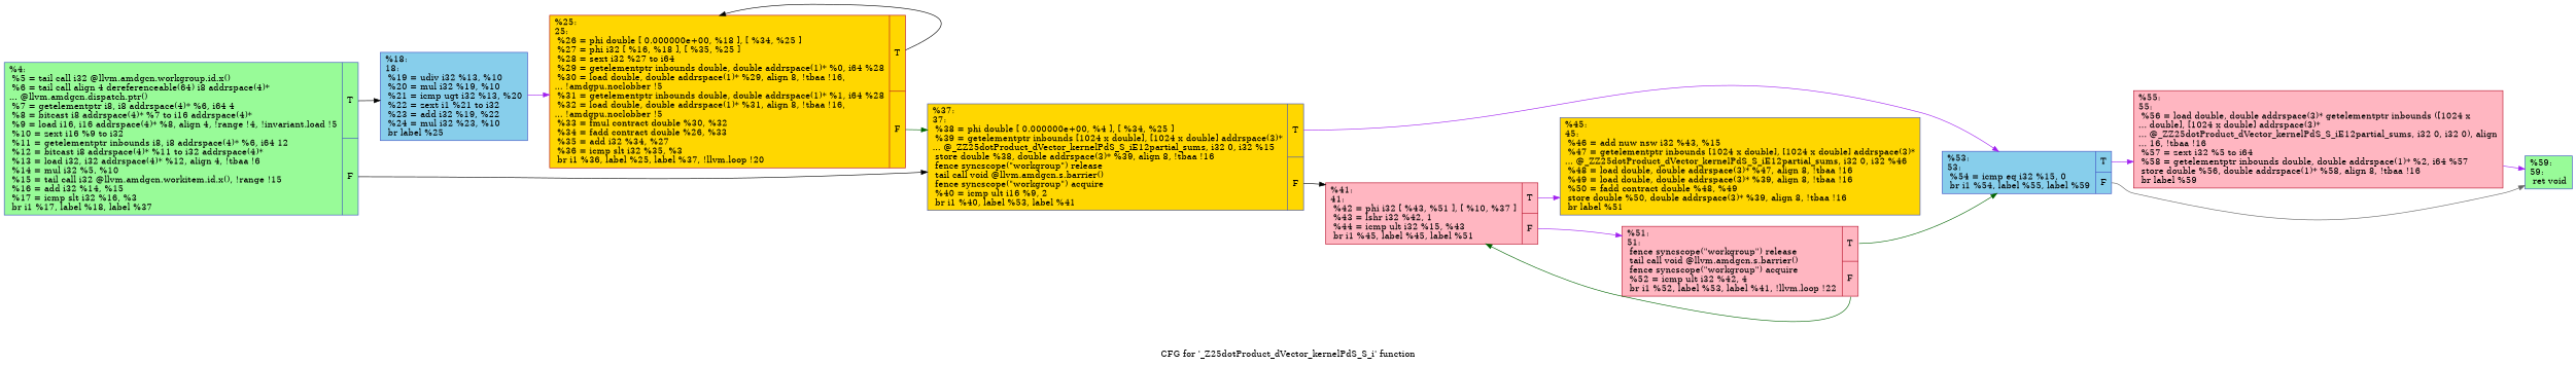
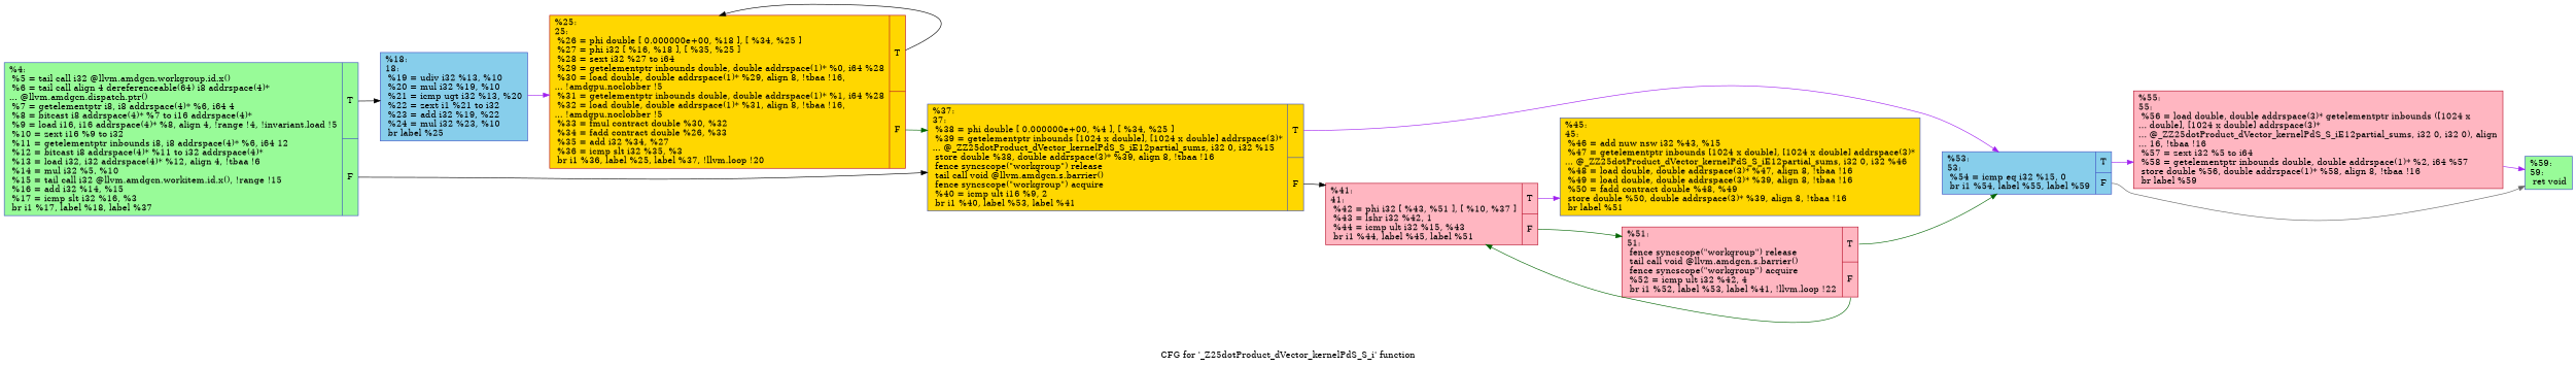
  digraph {
    label="CFG for '_Z25dotProduct_dVector_kernelPdS_S_i' function"
    rankdir=LR
    node [color="#3d50c3ff" fillcolor=gold shape=record style=filled]
    edge [color=purple tailport=s0]
    n1 [fillcolor=palegreen label="{%4:\l  %5 = tail call i32 @llvm.amdgcn.workgroup.id.x()\l  %6 = tail call align 4 dereferenceable(64) i8 addrspace(4)*\l... @llvm.amdgcn.dispatch.ptr()\l  %7 = getelementptr i8, i8 addrspace(4)* %6, i64 4\l  %8 = bitcast i8 addrspace(4)* %7 to i16 addrspace(4)*\l  %9 = load i16, i16 addrspace(4)* %8, align 4, !range !4, !invariant.load !5\l  %10 = zext i16 %9 to i32\l  %11 = getelementptr inbounds i8, i8 addrspace(4)* %6, i64 12\l  %12 = bitcast i8 addrspace(4)* %11 to i32 addrspace(4)*\l  %13 = load i32, i32 addrspace(4)* %12, align 4, !tbaa !6\l  %14 = mul i32 %5, %10\l  %15 = tail call i32 @llvm.amdgcn.workitem.id.x(), !range !15\l  %16 = add i32 %14, %15\l  %17 = icmp slt i32 %16, %3\l  br i1 %17, label %18, label %37\l|{<s0>T|<s1>F}}"]
    n2 [fillcolor=skyblue label="{%18:\l18:                                               \l  %19 = udiv i32 %13, %10\l  %20 = mul i32 %19, %10\l  %21 = icmp ugt i32 %13, %20\l  %22 = zext i1 %21 to i32\l  %23 = add i32 %19, %22\l  %24 = mul i32 %23, %10\l  br label %25\l}"]
    n3 [label="{%37:\l37:                                               \l  %38 = phi double [ 0.000000e+00, %4 ], [ %34, %25 ]\l  %39 = getelementptr inbounds [1024 x double], [1024 x double] addrspace(3)*\l... @_ZZ25dotProduct_dVector_kernelPdS_S_iE12partial_sums, i32 0, i32 %15\l  store double %38, double addrspace(3)* %39, align 8, !tbaa !16\l  fence syncscope(\"workgroup\") release\l  tail call void @llvm.amdgcn.s.barrier()\l  fence syncscope(\"workgroup\") acquire\l  %40 = icmp ult i16 %9, 2\l  br i1 %40, label %53, label %41\l|{<s0>T|<s1>F}}"]
    n4 [color="#b70d28ff" label="{%25:\l25:                                               \l  %26 = phi double [ 0.000000e+00, %18 ], [ %34, %25 ]\l  %27 = phi i32 [ %16, %18 ], [ %35, %25 ]\l  %28 = sext i32 %27 to i64\l  %29 = getelementptr inbounds double, double addrspace(1)* %0, i64 %28\l  %30 = load double, double addrspace(1)* %29, align 8, !tbaa !16,\l... !amdgpu.noclobber !5\l  %31 = getelementptr inbounds double, double addrspace(1)* %1, i64 %28\l  %32 = load double, double addrspace(1)* %31, align 8, !tbaa !16,\l... !amdgpu.noclobber !5\l  %33 = fmul contract double %30, %32\l  %34 = fadd contract double %26, %33\l  %35 = add i32 %34, %27\l  %36 = icmp slt i32 %35, %3\l  br i1 %36, label %25, label %37, !llvm.loop !20\l|{<s0>T|<s1>F}}"]
    n5 [fillcolor=skyblue label="{%53:\l53:                                               \l  %54 = icmp eq i32 %15, 0\l  br i1 %54, label %55, label %59\l|{<s0>T|<s1>F}}"]
-   n6 [color="#b70d28ff" fillcolor=lightpink label="{%41:\l41:                                               \l  %42 = phi i32 [ %43, %51 ], [ %10, %37 ]\l  %43 = lshr i32 %42, 1\l  %44 = icmp ult i32 %15, %43\l  br i1 %45, label %45, label %51\l|{<s0>T|<s1>F}}"]
+   n6 [color="#b70d28ff" fillcolor=lightpink label="{%41:\l41:                                               \l  %42 = phi i32 [ %43, %51 ], [ %10, %37 ]\l  %43 = lshr i32 %42, 1\l  %44 = icmp ult i32 %15, %43\l  br i1 %44, label %45, label %51\l|{<s0>T|<s1>F}}"]
    n7 [color="#b70d28ff" fillcolor=lightpink label="{%55:\l55:                                               \l  %56 = load double, double addrspace(3)* getelementptr inbounds ([1024 x\l... double], [1024 x double] addrspace(3)*\l... @_ZZ25dotProduct_dVector_kernelPdS_S_iE12partial_sums, i32 0, i32 0), align\l... 16, !tbaa !16\l  %57 = zext i32 %5 to i64\l  %58 = getelementptr inbounds double, double addrspace(1)* %2, i64 %57\l  store double %56, double addrspace(1)* %58, align 8, !tbaa !16\l  br label %59\l}"]
    n8 [fillcolor=palegreen label="{%59:\l59:                                               \l  ret void\l}"]
    n9 [label="{%45:\l45:                                               \l  %46 = add nuw nsw i32 %43, %15\l  %47 = getelementptr inbounds [1024 x double], [1024 x double] addrspace(3)*\l... @_ZZ25dotProduct_dVector_kernelPdS_S_iE12partial_sums, i32 0, i32 %46\l  %48 = load double, double addrspace(3)* %47, align 8, !tbaa !16\l  %49 = load double, double addrspace(3)* %39, align 8, !tbaa !16\l  %50 = fadd contract double %48, %49\l  store double %50, double addrspace(3)* %39, align 8, !tbaa !16\l  br label %51\l}"]
    n10 [color="#b70d28ff" fillcolor=lightpink label="{%51:\l51:                                               \l  fence syncscope(\"workgroup\") release\l  tail call void @llvm.amdgcn.s.barrier()\l  fence syncscope(\"workgroup\") acquire\l  %52 = icmp ult i32 %42, 4\l  br i1 %52, label %53, label %41, !llvm.loop !22\l|{<s0>T|<s1>F}}"]
    n1 -> n2 [color=black]
    n1 -> n3 [color=black tailport=s1]
    n2 -> n4
    n3 -> n5
    n3 -> n6 [color=black tailport=s1]
    n4 -> n3 [color=darkgreen tailport=s1]
    n4 -> n4 [color=black]
    n5 -> n7
    n5 -> n8 [color=gray40 tailport=s1]
    n6 -> n9
-   n6 -> n10 [tailport=s1]
+   n6 -> n10 [color=darkgreen tailport=s1]
    n7 -> n8
    n10 -> n5 [color=darkgreen]
    n10 -> n6 [color=darkgreen tailport=s1]
  }
